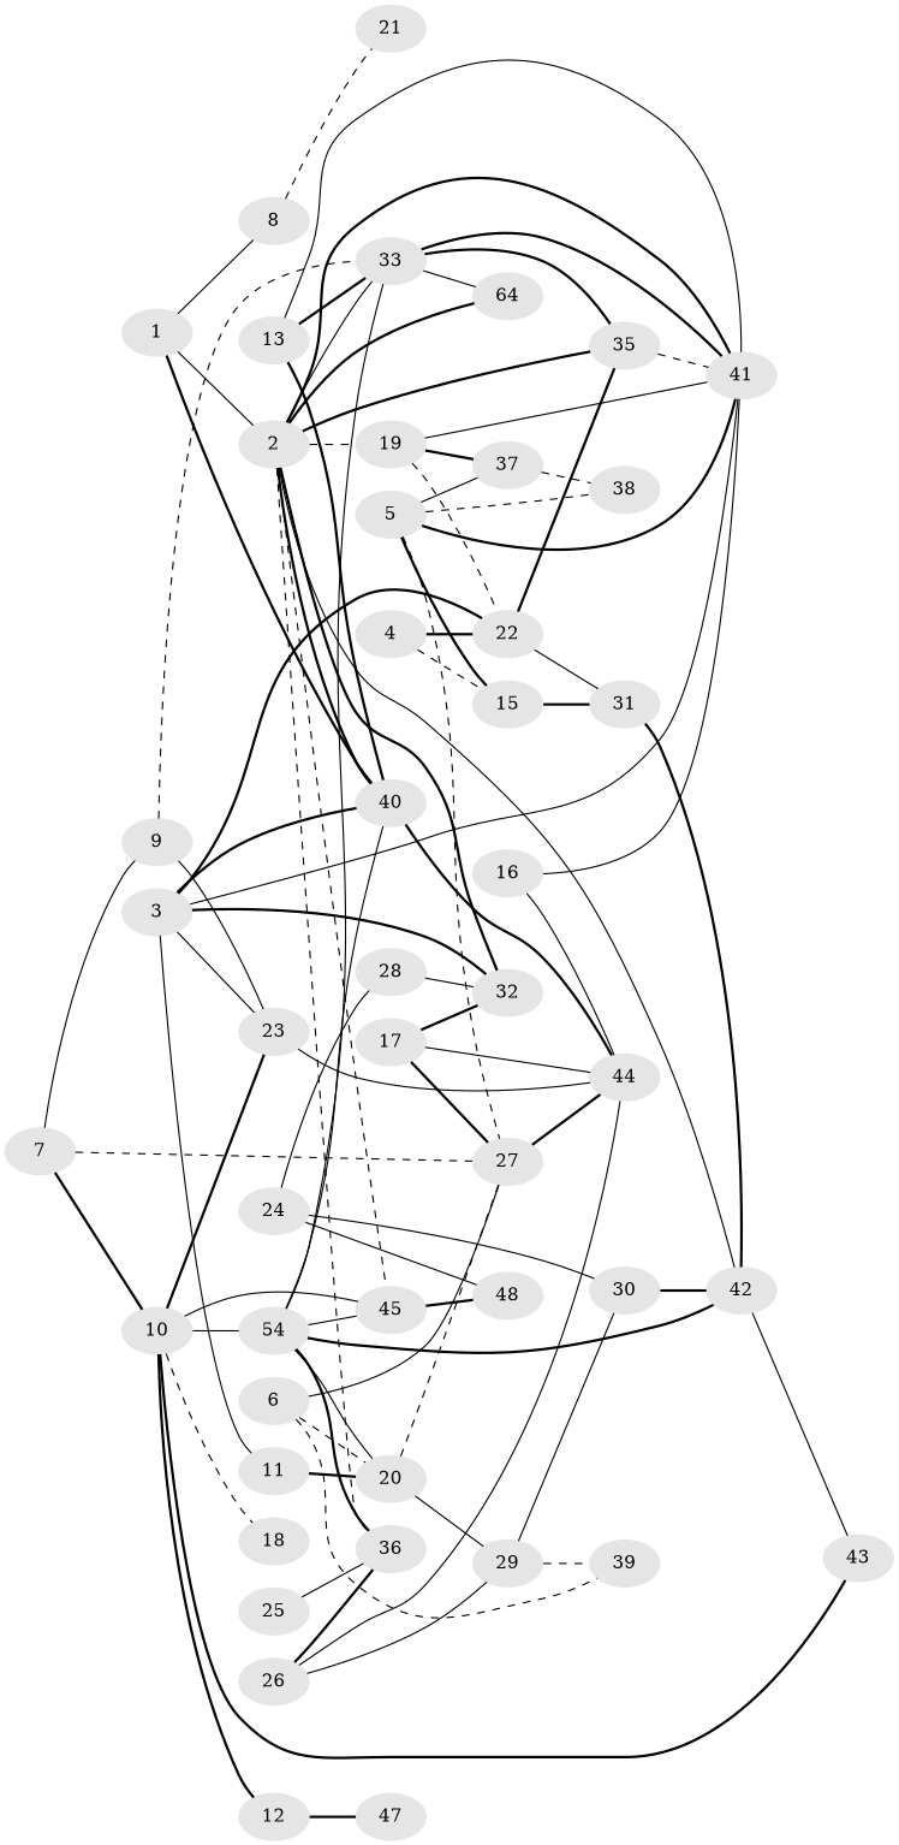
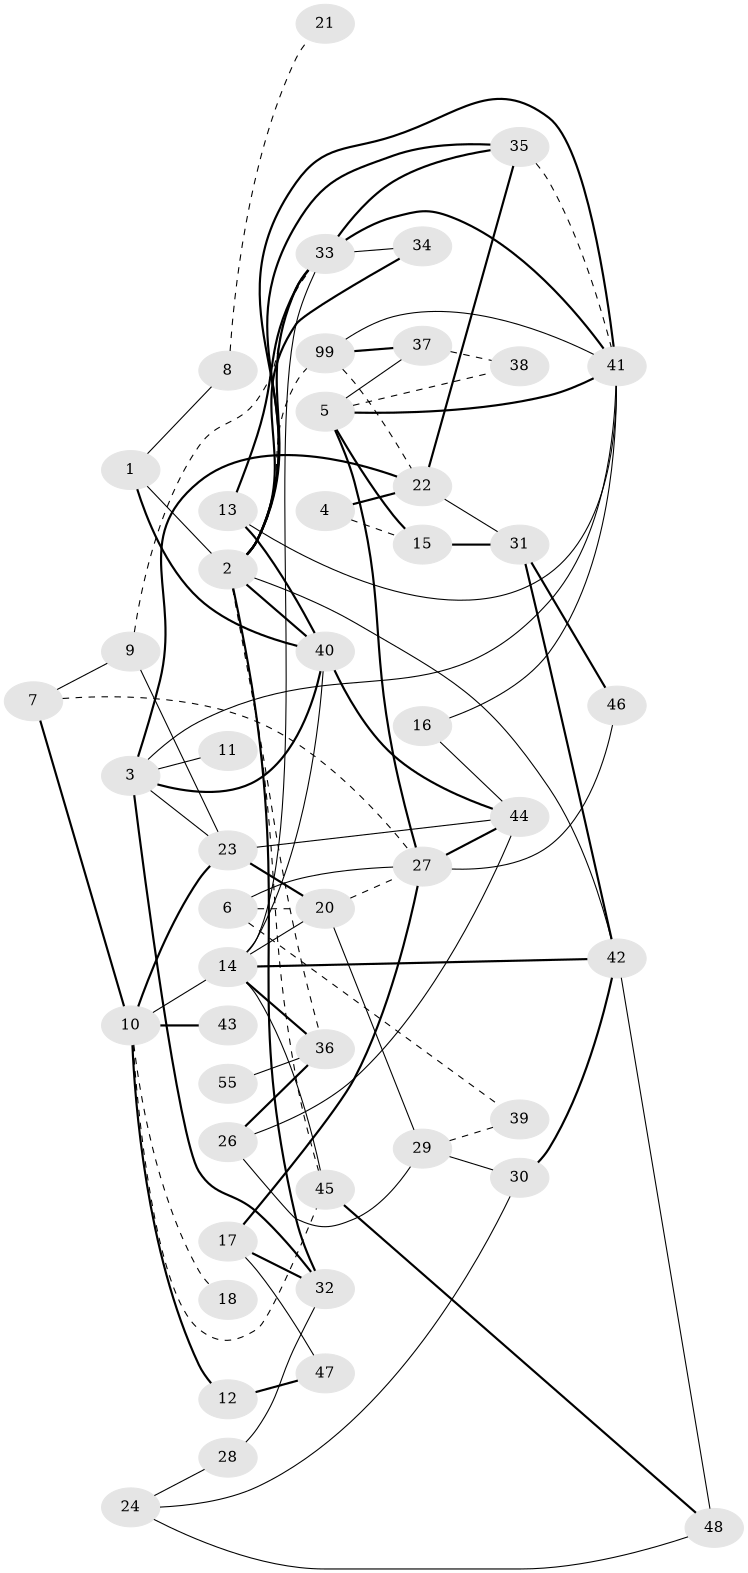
  graph {
    rankdir=LR
    node [color=gray90 style=filled]
    edge [style=bold weight=1.0]
    1
    2
    8
    40
-   19
+   19 [label=99]
    32
    33
-   34 [label=64]
+   34
    35
    36
    41
    42
    45
    21
    44
    22
    37
    43
    48
    3
    11
    23
    20
    31
    4
    15
    5
    27
    38
+   46
    6
    39
    29
    7
    9
    10
    12
-   14 [label=54]
+   14
    18
    47
-   25
+   25 [label=55]
    13
    16
    17
    30
    24
    28
    26
    1 -- 2 [style=solid]
    1 -- 8 [style=solid weight=2.0]
    1 -- 40
    2 -- 40
    2 -- 19 [style=dashed]
    2 -- 32
-   2 -- 33 [style=solid]
+   2 -- 33
    2 -- 34
    2 -- 35
    2 -- 36 [style=dashed]
    2 -- 41
    2 -- 42 [style=solid]
    2 -- 45 [style=dashed]
    8 -- 21 [style=dashed]
    40 -- 44
    19 -- 41 [style=solid]
    19 -- 22 [style=dashed]
    19 -- 37
    33 -- 34 [style=solid]
    33 -- 35
    33 -- 41
    35 -- 41 [style=dashed]
-   42 -- 43 [style=solid]
+   42 -- 48 [style=solid]
    45 -- 48
    22 -- 35
    22 -- 31 [style=solid]
    37 -- 38 [style=dashed]
    3 -- 40
    3 -- 32
    3 -- 41 [style=solid]
    3 -- 22
    3 -- 11 [style=solid]
    3 -- 23 [style=solid]
-   11 -- 20
+   23 -- 20
    23 -- 44 [style=solid]
    20 -- 27 [style=dashed]
    20 -- 29 [style=solid]
    31 -- 42
+   31 -- 46
    4 -- 22
    4 -- 15 [style=dashed]
    15 -- 31
    5 -- 41
    5 -- 37 [style=solid]
    5 -- 15
-   5 -- 27 [style=dashed]
+   5 -- 27
    5 -- 38 [style=dashed]
    27 -- 44
+   27 -- 46 [style=solid]
    6 -- 20 [style=dashed]
    6 -- 27 [style=solid]
    6 -- 39 [style=dashed]
    29 -- 39 [style=dashed weight=2.0]
    29 -- 30 [style=solid]
    7 -- 27 [style=dashed]
    7 -- 9 [style=solid]
    7 -- 10
    9 -- 33 [style=dashed]
    9 -- 23 [style=solid]
-   10 -- 45 [style=solid]
+   10 -- 45 [style=dashed]
    10 -- 43
    10 -- 23
    10 -- 12
    10 -- 14 [style=solid]
    10 -- 18 [style=dashed]
    12 -- 47
    14 -- 40 [style=solid]
    14 -- 33 [style=solid]
    14 -- 36
    14 -- 42
    14 -- 45 [style=solid]
    14 -- 20 [style=solid]
    25 -- 36 [style=solid]
    13 -- 40
    13 -- 33
    13 -- 41 [style=solid]
    16 -- 41 [style=solid]
    16 -- 44 [style=solid]
    17 -- 32
-   17 -- 44 [style=solid]
+   17 -- 47 [style=solid]
    17 -- 27
    30 -- 42
    24 -- 48 [style=solid]
    24 -- 30 [style=solid]
    24 -- 28 [style=solid]
    28 -- 32 [style=solid]
    26 -- 36
    26 -- 44 [style=solid]
    26 -- 29 [style=solid]
  }
